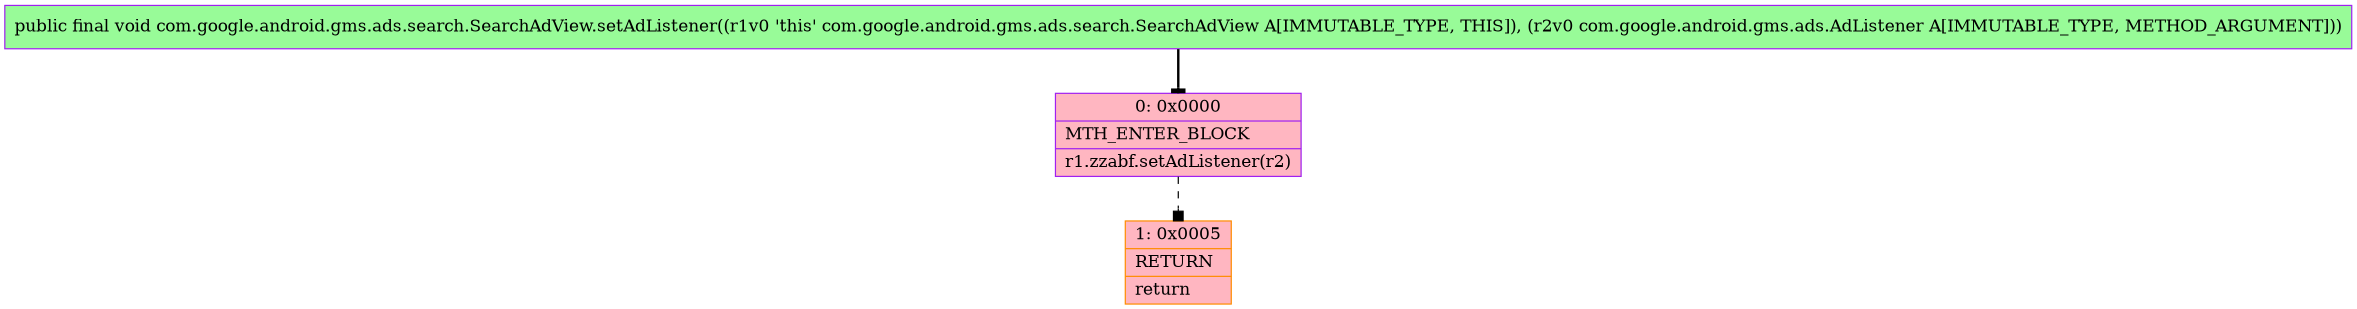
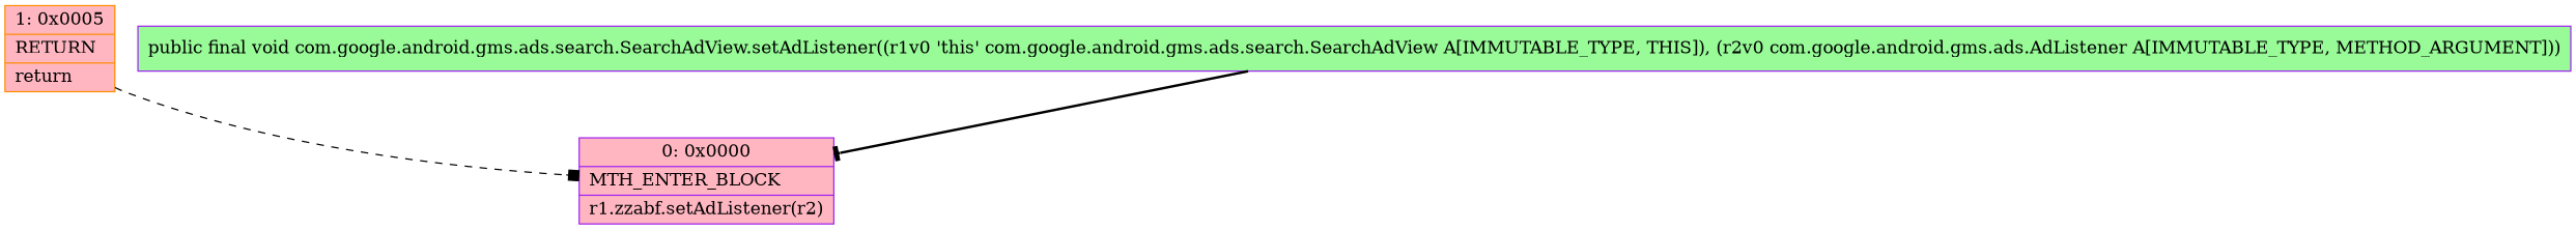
  digraph {
    node [shape=record style=filled fillcolor=lightpink color=purple]
    n1 [label="{0\:\ 0x0000|MTH_ENTER_BLOCK\l|r1.zzabf.setAdListener(r2)\l}"]
    n2 [label="{1\:\ 0x0005|RETURN\l|return\l}" color=darkorange]
    n3 [label="{public final void com.google.android.gms.ads.search.SearchAdView.setAdListener((r1v0 'this' com.google.android.gms.ads.search.SearchAdView A[IMMUTABLE_TYPE, THIS]), (r2v0 com.google.android.gms.ads.AdListener A[IMMUTABLE_TYPE, METHOD_ARGUMENT])) }" fillcolor=palegreen]
-   n1 -> n2 [style=dashed arrowhead=box]
+   n2 -> n1 [style=dashed arrowhead=box]
    n3 -> n1 [style=bold arrowhead=tee]
  }
